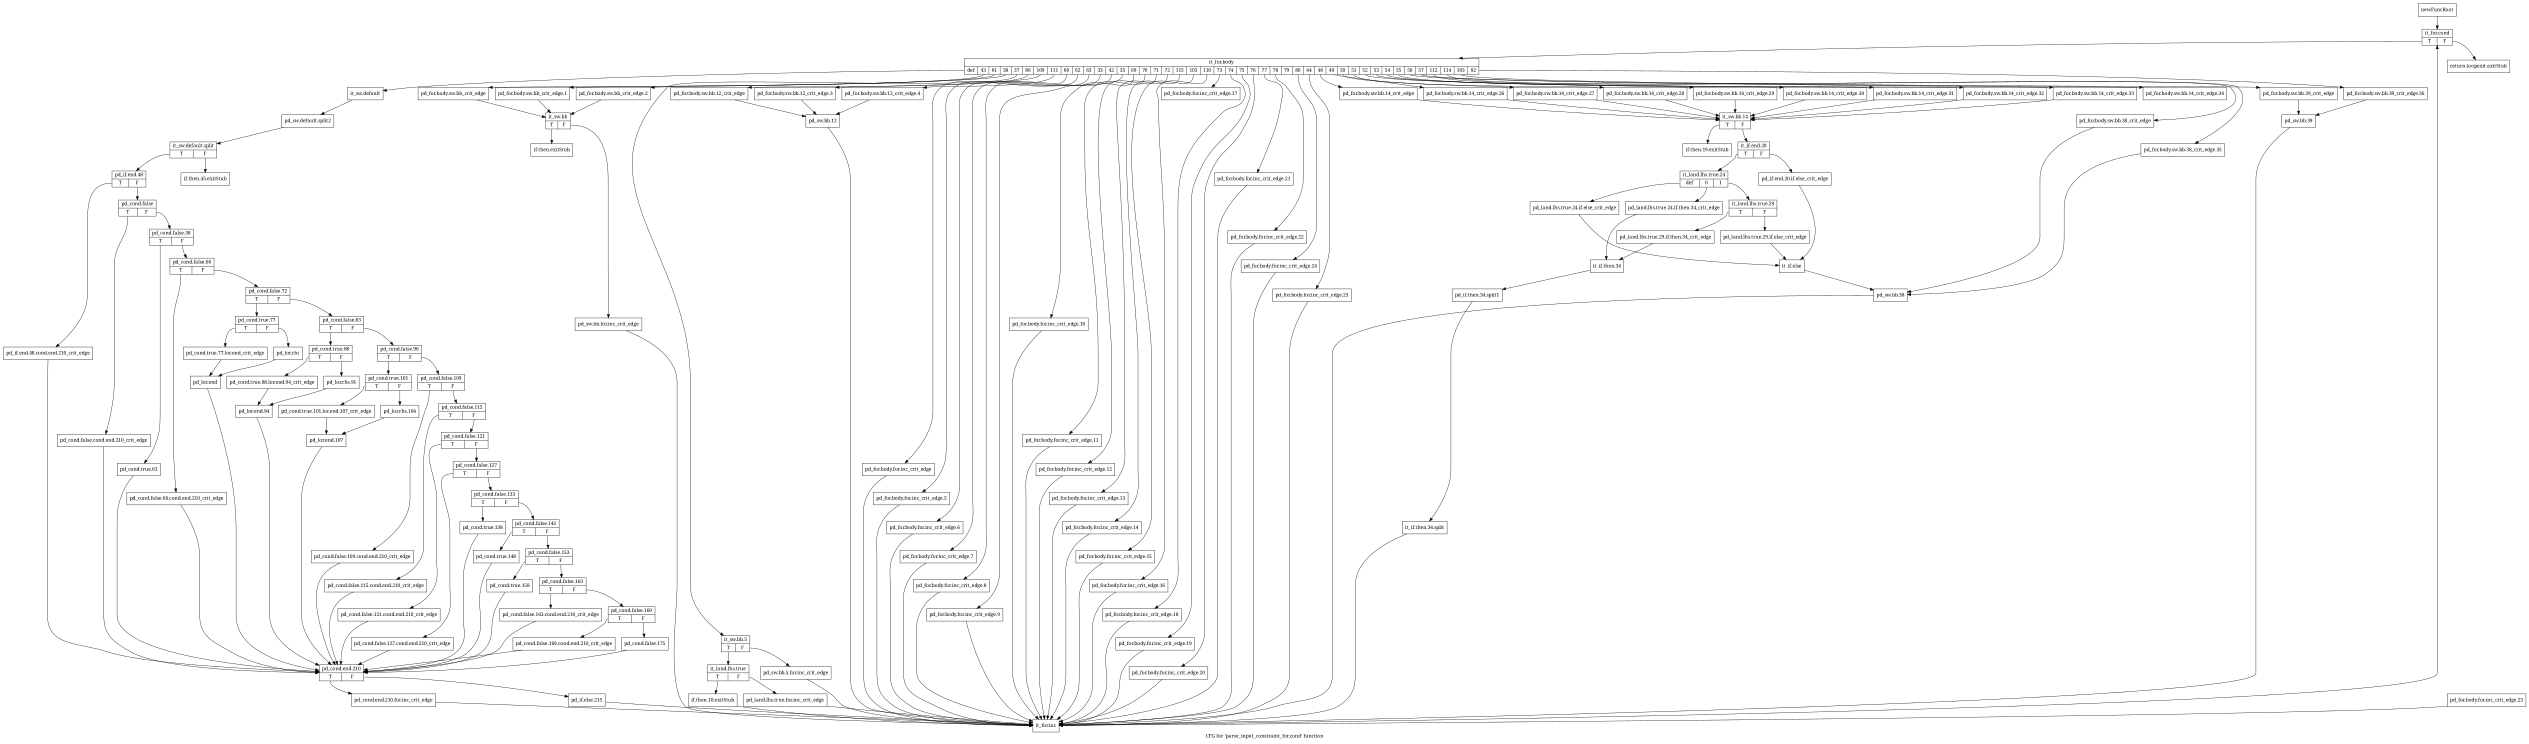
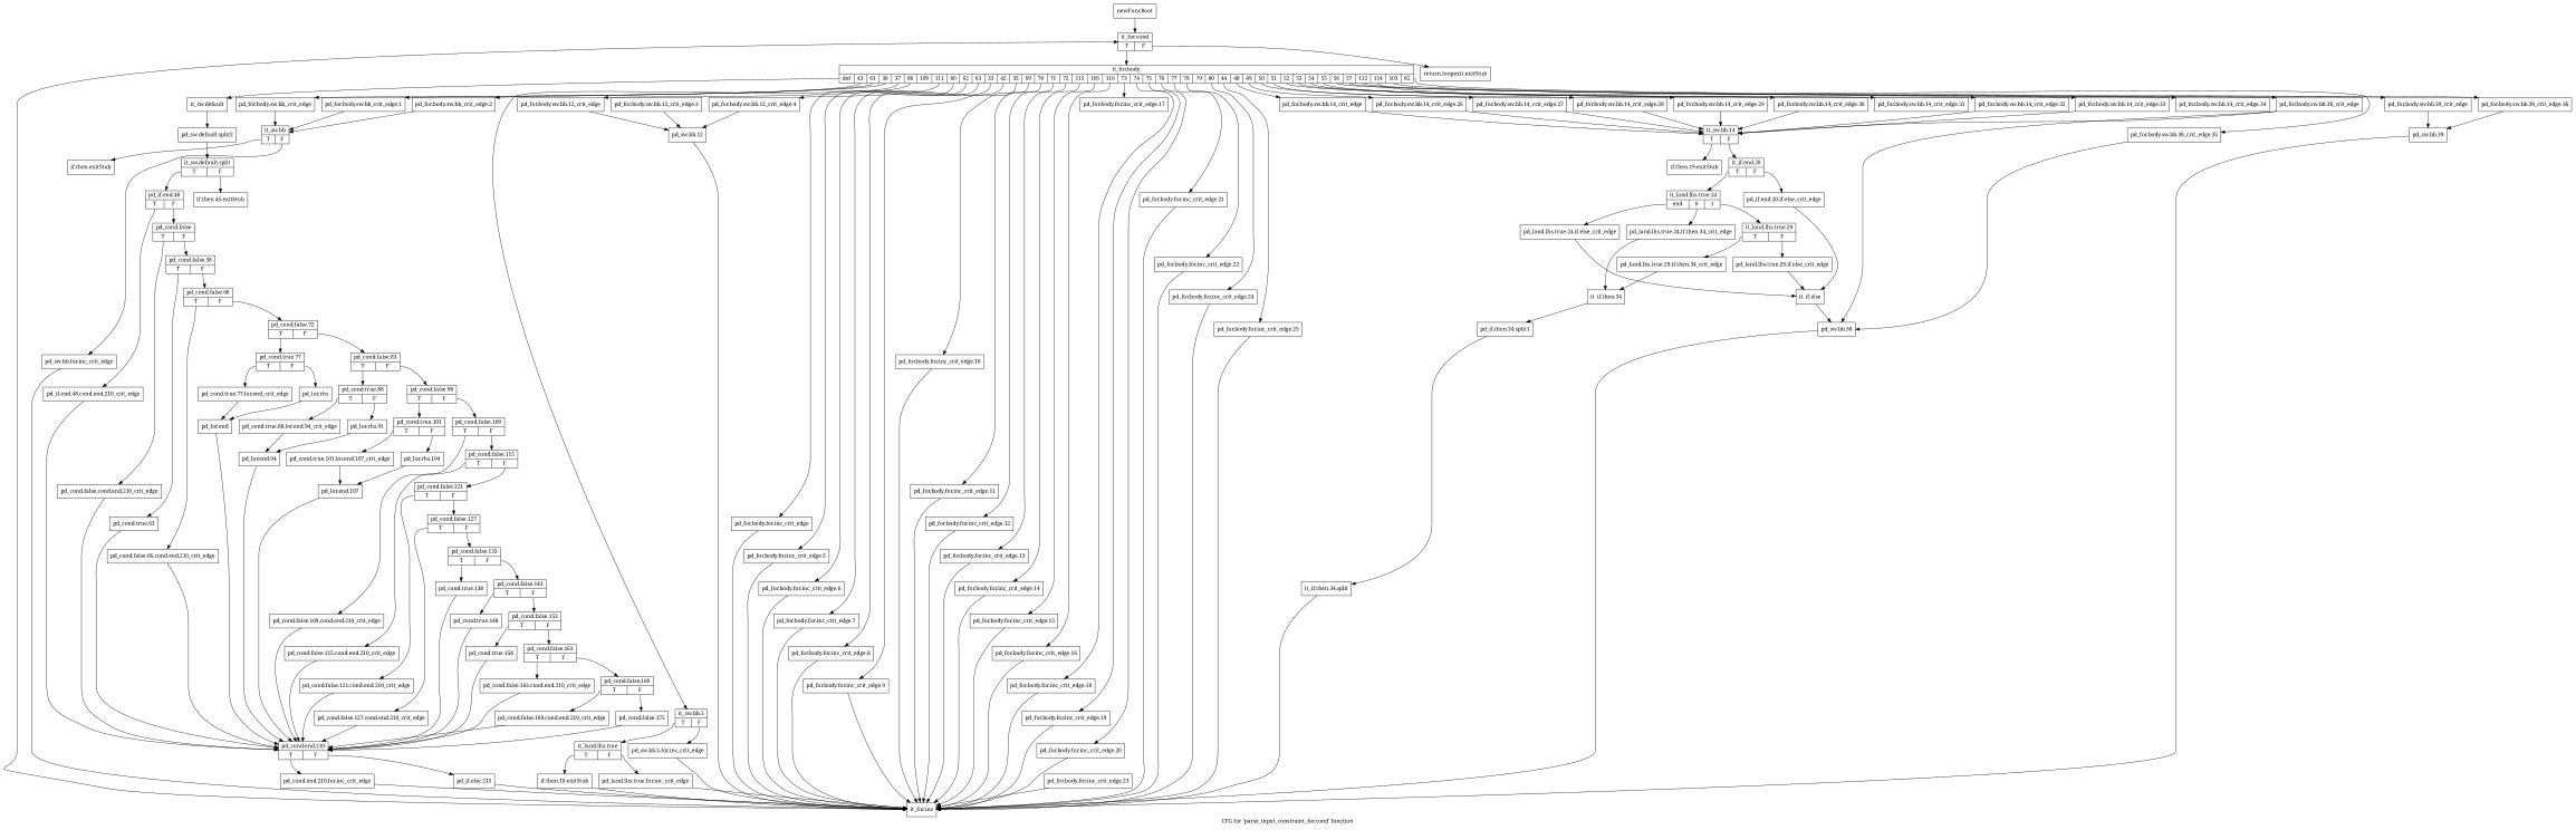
  digraph {
    fontname="Noto Serif"
    label="CFG for 'parse_input_constraint_for.cond' function"
    node [fontname="Noto Serif" shape=record]
    edge [fontname="Noto Serif"]
    n1 [label="{newFuncRoot}"]
    n2 [label="{it_for.cond|{<s0>T|<s1>F}}"]
    n3 [label="{return.loopexit.exitStub}"]
    n4 [label="{it_for.body|{<s0>def|<s1>43|<s2>61|<s3>38|<s4>37|<s5>86|<s6>109|<s7>111|<s8>60|<s9>62|<s10>63|<s11>33|<s12>42|<s13>35|<s14>69|<s15>70|<s16>71|<s17>72|<s18>115|<s19>105|<s20>110|<s21>73|<s22>74|<s23>75|<s24>76|<s25>77|<s26>78|<s27>79|<s28>80|<s29>44|<s30>48|<s31>49|<s32>50|<s33>51|<s34>52|<s35>53|<s36>54|<s37>55|<s38>56|<s39>57|<s40>112|<s41>114|<s42>103|<s43>82}}"]
    n5 [label="{it_sw.default}"]
    n6 [label="{pd_for.body.sw.bb_crit_edge}"]
    n7 [label="{pd_for.body.sw.bb_crit_edge.1}"]
    n8 [label="{pd_for.body.sw.bb_crit_edge.2}"]
    n9 [label="{it_sw.bb.5|{<s0>T|<s1>F}}"]
    n10 [label="{pd_for.body.sw.bb.12_crit_edge}"]
    n11 [label="{pd_for.body.sw.bb.12_crit_edge.3}"]
    n12 [label="{pd_for.body.sw.bb.12_crit_edge.4}"]
    n13 [label="{pd_for.body.for.inc_crit_edge}"]
    n14 [label="{pd_for.body.for.inc_crit_edge.5}"]
    n15 [label="{pd_for.body.for.inc_crit_edge.6}"]
    n16 [label="{pd_for.body.for.inc_crit_edge.7}"]
    n17 [label="{pd_for.body.for.inc_crit_edge.8}"]
    n18 [label="{pd_for.body.for.inc_crit_edge.9}"]
    n19 [label="{pd_for.body.for.inc_crit_edge.10}"]
    n20 [label="{pd_for.body.for.inc_crit_edge.11}"]
    n21 [label="{pd_for.body.for.inc_crit_edge.12}"]
    n22 [label="{pd_for.body.for.inc_crit_edge.13}"]
    n23 [label="{pd_for.body.for.inc_crit_edge.14}"]
    n24 [label="{pd_for.body.for.inc_crit_edge.15}"]
    n25 [label="{pd_for.body.for.inc_crit_edge.16}"]
    n26 [label="{pd_for.body.for.inc_crit_edge.17}"]
    n27 [label="{pd_for.body.for.inc_crit_edge.18}"]
    n28 [label="{pd_for.body.for.inc_crit_edge.19}"]
    n29 [label="{pd_for.body.for.inc_crit_edge.20}"]
    n30 [label="{pd_for.body.for.inc_crit_edge.21}"]
    n31 [label="{pd_for.body.for.inc_crit_edge.22}"]
    n32 [label="{pd_for.body.for.inc_crit_edge.24}"]
    n33 [label="{pd_for.body.for.inc_crit_edge.25}"]
    n34 [label="{pd_for.body.sw.bb.14_crit_edge}"]
    n35 [label="{pd_for.body.sw.bb.14_crit_edge.26}"]
    n36 [label="{pd_for.body.sw.bb.14_crit_edge.27}"]
    n37 [label="{pd_for.body.sw.bb.14_crit_edge.28}"]
    n38 [label="{pd_for.body.sw.bb.14_crit_edge.29}"]
    n39 [label="{pd_for.body.sw.bb.14_crit_edge.30}"]
    n40 [label="{pd_for.body.sw.bb.14_crit_edge.31}"]
    n41 [label="{pd_for.body.sw.bb.14_crit_edge.32}"]
    n42 [label="{pd_for.body.sw.bb.14_crit_edge.33}"]
    n43 [label="{pd_for.body.sw.bb.14_crit_edge.34}"]
    n44 [label="{pd_for.body.sw.bb.38_crit_edge}"]
    n45 [label="{pd_for.body.sw.bb.38_crit_edge.35}"]
    n46 [label="{pd_for.body.sw.bb.39_crit_edge}"]
    n47 [label="{pd_for.body.sw.bb.39_crit_edge.36}"]
    n48 [label="{if.then.19.exitStub}"]
    n49 [label="{if.then.10.exitStub}"]
    n50 [label="{it_for.inc}"]
    n51 [label="{if.then.exitStub}"]
    n52 [label="{if.then.45.exitStub}"]
    n53 [label="{pd_sw.default.split2}"]
    n54 [label="{it_sw.bb|{<s0>T|<s1>F}}"]
    n55 [label="{it_land.lhs.true|{<s0>T|<s1>F}}"]
    n56 [label="{pd_sw.bb.5.for.inc_crit_edge}"]
    n57 [label="{pd_sw.bb.12}"]
    n58 [label="{pd_for.body.for.inc_crit_edge.23}"]
    n59 [label="{it_sw.bb.14|{<s0>T|<s1>F}}"]
    n60 [label="{pd_sw.bb.38}"]
    n61 [label="{pd_sw.bb.39}"]
    n62 [label="{it_sw.default.split|{<s0>T|<s1>F}}"]
    n63 [label="{pd_sw.bb.for.inc_crit_edge}"]
    n64 [label="{pd_land.lhs.true.for.inc_crit_edge}"]
    n65 [label="{it_if.end.20|{<s0>T|<s1>F}}"]
-   n66 [label="{it_land.lhs.true.24|{<s0>def|<s1>0|<s2>1}}"]
+   n66 [label="{it_land.lhs.true.24|{<s0>end|<s1>0|<s2>1}}"]
    n67 [label="{pd_if.end.20.if.else_crit_edge}"]
    n68 [label="{pd_land.lhs.true.24.if.else_crit_edge}"]
    n69 [label="{pd_land.lhs.true.24.if.then.34_crit_edge}"]
    n70 [label="{it_land.lhs.true.29|{<s0>T|<s1>F}}"]
    n71 [label="{it_if.else}"]
    n72 [label="{it_if.then.34}"]
    n73 [label="{pd_land.lhs.true.29.if.then.34_crit_edge}"]
    n74 [label="{pd_land.lhs.true.29.if.else_crit_edge}"]
    n75 [label="{pd_if.then.34.split1}"]
    n76 [label="{it_if.then.34.split}"]
    n77 [label="{pd_if.end.48|{<s0>T|<s1>F}}"]
    n78 [label="{pd_if.end.48.cond.end.210_crit_edge}"]
    n79 [label="{pd_cond.false|{<s0>T|<s1>F}}"]
    n80 [label="{pd_cond.end.210|{<s0>T|<s1>F}}"]
    n81 [label="{pd_cond.false.cond.end.210_crit_edge}"]
    n82 [label="{pd_cond.false.58|{<s0>T|<s1>F}}"]
    n83 [label="{pd_cond.end.210.for.inc_crit_edge}"]
    n84 [label="{pd_if.else.215}"]
    n85 [label="{pd_cond.true.63}"]
    n86 [label="{pd_cond.false.66|{<s0>T|<s1>F}}"]
    n87 [label="{pd_cond.false.66.cond.end.210_crit_edge}"]
    n88 [label="{pd_cond.false.72|{<s0>T|<s1>F}}"]
    n89 [label="{pd_cond.true.77|{<s0>T|<s1>F}}"]
    n90 [label="{pd_cond.false.83|{<s0>T|<s1>F}}"]
    n91 [label="{pd_cond.true.77.lor.end_crit_edge}"]
    n92 [label="{pd_lor.rhs}"]
    n93 [label="{pd_cond.true.88|{<s0>T|<s1>F}}"]
    n94 [label="{pd_cond.false.96|{<s0>T|<s1>F}}"]
    n95 [label="{pd_lor.end}"]
    n96 [label="{pd_cond.true.88.lor.end.94_crit_edge}"]
    n97 [label="{pd_lor.rhs.91}"]
    n98 [label="{pd_cond.true.101|{<s0>T|<s1>F}}"]
    n99 [label="{pd_cond.false.109|{<s0>T|<s1>F}}"]
    n100 [label="{pd_lor.end.94}"]
    n101 [label="{pd_cond.true.101.lor.end.107_crit_edge}"]
    n102 [label="{pd_lor.rhs.104}"]
    n103 [label="{pd_cond.false.109.cond.end.210_crit_edge}"]
    n104 [label="{pd_cond.false.115|{<s0>T|<s1>F}}"]
    n105 [label="{pd_lor.end.107}"]
    n106 [label="{pd_cond.false.115.cond.end.210_crit_edge}"]
    n107 [label="{pd_cond.false.121|{<s0>T|<s1>F}}"]
    n108 [label="{pd_cond.false.121.cond.end.210_crit_edge}"]
    n109 [label="{pd_cond.false.127|{<s0>T|<s1>F}}"]
    n110 [label="{pd_cond.false.127.cond.end.210_crit_edge}"]
    n111 [label="{pd_cond.false.133|{<s0>T|<s1>F}}"]
    n112 [label="{pd_cond.true.138}"]
    n113 [label="{pd_cond.false.143|{<s0>T|<s1>F}}"]
    n114 [label="{pd_cond.true.148}"]
    n115 [label="{pd_cond.false.153|{<s0>T|<s1>F}}"]
    n116 [label="{pd_cond.true.158}"]
    n117 [label="{pd_cond.false.163|{<s0>T|<s1>F}}"]
    n118 [label="{pd_cond.false.163.cond.end.210_crit_edge}"]
    n119 [label="{pd_cond.false.169|{<s0>T|<s1>F}}"]
    n120 [label="{pd_cond.false.169.cond.end.210_crit_edge}"]
    n121 [label="{pd_cond.false.175}"]
    n1 -> n2
    n2 -> n3 [tailport=s1]
    n2 -> n4 [tailport=s0]
    n4 -> n5 [tailport=s0]
    n4 -> n6 [tailport=s1]
    n4 -> n7 [tailport=s2]
    n4 -> n8 [tailport=s3]
    n4 -> n9 [tailport=s4]
    n4 -> n10 [tailport=s5]
-   n4 -> n11 [tailport=s6]
    n4 -> n12 [tailport=s7]
    n4 -> n13 [tailport=s8]
    n4 -> n14 [tailport=s9]
    n4 -> n15 [tailport=s10]
    n4 -> n16 [tailport=s11]
    n4 -> n17 [tailport=s12]
    n4 -> n18 [tailport=s13]
    n4 -> n19 [tailport=s14]
    n4 -> n20 [tailport=s15]
    n4 -> n21 [tailport=s16]
    n4 -> n22 [tailport=s17]
    n4 -> n23 [tailport=s18]
    n4 -> n24 [tailport=s19]
    n4 -> n25 [tailport=s20]
    n4 -> n26 [tailport=s21]
    n4 -> n27 [tailport=s22]
    n4 -> n28 [tailport=s23]
    n4 -> n29 [tailport=s24]
    n4 -> n30 [tailport=s25]
    n4 -> n31 [tailport=s26]
    n4 -> n32 [tailport=s28]
    n4 -> n33 [tailport=s29]
    n4 -> n34 [tailport=s30]
    n4 -> n35 [tailport=s31]
    n4 -> n36 [tailport=s32]
    n4 -> n37 [tailport=s33]
    n4 -> n38 [tailport=s34]
    n4 -> n39 [tailport=s35]
    n4 -> n40 [tailport=s36]
    n4 -> n41 [tailport=s37]
    n4 -> n42 [tailport=s38]
    n4 -> n43 [tailport=s39]
    n4 -> n44 [tailport=s40]
    n4 -> n45 [tailport=s41]
    n4 -> n46 [tailport=s42]
    n4 -> n47 [tailport=s43]
    n5 -> n53
    n6 -> n54
    n7 -> n54
    n8 -> n54
    n9 -> n55 [tailport=s0]
    n9 -> n56 [tailport=s1]
    n10 -> n57
    n11 -> n57
    n12 -> n57
    n13 -> n50
    n14 -> n50
    n15 -> n50
    n16 -> n50
    n17 -> n50
    n18 -> n50
    n19 -> n50
    n20 -> n50
    n21 -> n50
    n22 -> n50
    n23 -> n50
    n24 -> n50
    n25 -> n50
    n27 -> n50
    n28 -> n50
    n29 -> n50
    n30 -> n50
    n31 -> n50
    n32 -> n50
    n33 -> n50
    n34 -> n59
    n35 -> n59
    n36 -> n59
    n37 -> n59
    n38 -> n59
    n39 -> n59
-   n40 -> n59
+   n44 -> n59
    n41 -> n59
    n42 -> n59
    n44 -> n60
    n45 -> n60
    n46 -> n61
    n47 -> n61
    n49 -> n50
    n50 -> n2
    n53 -> n62
    n54 -> n51 [tailport=s0]
    n54 -> n63 [tailport=s1]
    n55 -> n49 [tailport=s0]
    n55 -> n64 [tailport=s1]
    n56 -> n50
    n57 -> n50
    n58 -> n50
    n59 -> n48 [tailport=s0]
    n59 -> n65 [tailport=s1]
    n60 -> n50
    n61 -> n50
    n62 -> n52 [tailport=s1]
    n62 -> n77 [tailport=s0]
    n63 -> n50
    n64 -> n50
    n65 -> n66 [tailport=s0]
    n65 -> n67 [tailport=s1]
    n66 -> n68 [tailport=s0]
    n66 -> n69 [tailport=s1]
    n66 -> n70 [tailport=s2]
    n67 -> n71
    n68 -> n71
    n69 -> n72
    n70 -> n73 [tailport=s0]
    n70 -> n74 [tailport=s1]
    n71 -> n60
    n72 -> n75
    n73 -> n72
    n74 -> n71
    n75 -> n76
    n76 -> n50
    n77 -> n78 [tailport=s0]
    n77 -> n79 [tailport=s1]
    n78 -> n80
    n79 -> n81 [tailport=s0]
    n79 -> n82 [tailport=s1]
    n80 -> n83 [tailport=s0]
    n80 -> n84 [tailport=s1]
    n81 -> n80
    n82 -> n85 [tailport=s0]
    n82 -> n86 [tailport=s1]
    n83 -> n50
    n84 -> n50
    n85 -> n80
    n86 -> n87 [tailport=s0]
    n86 -> n88 [tailport=s1]
    n87 -> n80
    n88 -> n89 [tailport=s0]
    n88 -> n90 [tailport=s1]
    n89 -> n91 [tailport=s0]
    n89 -> n92 [tailport=s1]
    n90 -> n93 [tailport=s0]
    n90 -> n94 [tailport=s1]
    n91 -> n95
    n92 -> n95
    n93 -> n96 [tailport=s0]
    n93 -> n97 [tailport=s1]
    n94 -> n98 [tailport=s0]
    n94 -> n99 [tailport=s1]
    n95 -> n80
    n96 -> n100
    n97 -> n100
    n98 -> n101 [tailport=s0]
    n98 -> n102 [tailport=s1]
    n99 -> n103 [tailport=s0]
    n99 -> n104 [tailport=s1]
    n100 -> n80
    n101 -> n105
    n102 -> n105
    n103 -> n80
    n104 -> n106 [tailport=s0]
    n104 -> n107 [tailport=s1]
    n105 -> n80
    n106 -> n80
    n107 -> n108 [tailport=s0]
    n107 -> n109 [tailport=s1]
    n108 -> n80
    n109 -> n110 [tailport=s0]
    n109 -> n111 [tailport=s1]
    n110 -> n80
    n111 -> n112 [tailport=s0]
    n111 -> n113 [tailport=s1]
    n112 -> n80
    n113 -> n114 [tailport=s0]
    n113 -> n115 [tailport=s1]
    n114 -> n80
    n115 -> n116 [tailport=s0]
    n115 -> n117 [tailport=s1]
    n116 -> n80
    n117 -> n118 [tailport=s0]
    n117 -> n119 [tailport=s1]
    n118 -> n80
    n119 -> n120 [tailport=s0]
    n119 -> n121 [tailport=s1]
    n120 -> n80
    n121 -> n80
  }
